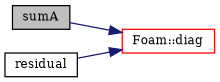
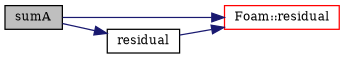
  digraph {
    fontname="DejaVu Serif"
    rankdir=LR
    node [color=black fontname="DejaVu Serif" fontsize=10 shape=record]
    edge [color=midnightblue fontname="DejaVu Serif" fontsize=10 labelfontname=Helvetica labelfontsize=10 style=solid]
    n1 [fillcolor=grey75 fontcolor=black height=0.2 label=sumA style=filled width=0.4]
-   n2 [color=red height=0.2 label="Foam::diag" width=0.4]
+   n2 [color=red height=0.2 label="Foam::residual" width=0.4]
    n3 [height=0.2 label=residual width=0.4]
    n1 -> n2
+   n1 -> n3
    n3 -> n2
  }
